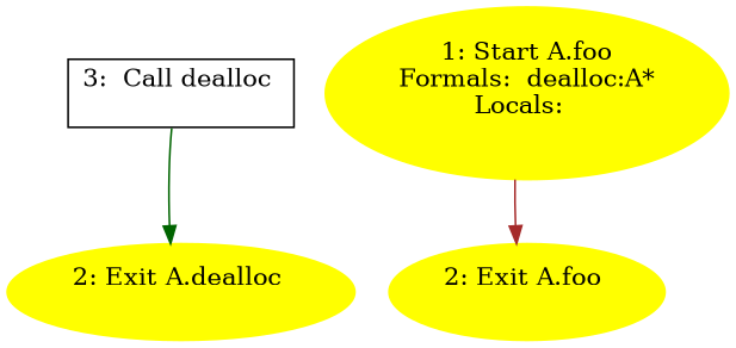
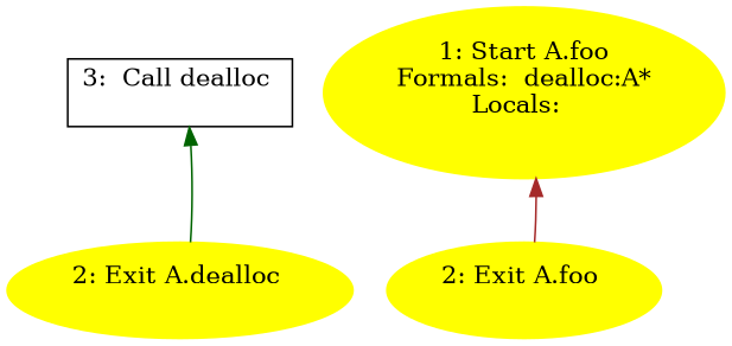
  digraph {
    node [color=yellow style=filled]
    n1 [label="3:  Call dealloc \n  " shape=box color="" style=""]
    n2 [label="2: Exit A.dealloc \n  "]
    n3 [label="1: Start A.foo\nFormals:  dealloc:A*\nLocals:  \n  "]
    n4 [label="2: Exit A.foo \n  "]
-   n1 -> n2 [color=darkgreen]
-   n3 -> n4 [color=brown]
+   n2 -> n1 [color=darkgreen]
+   n4 -> n3 [color=brown]
  }
